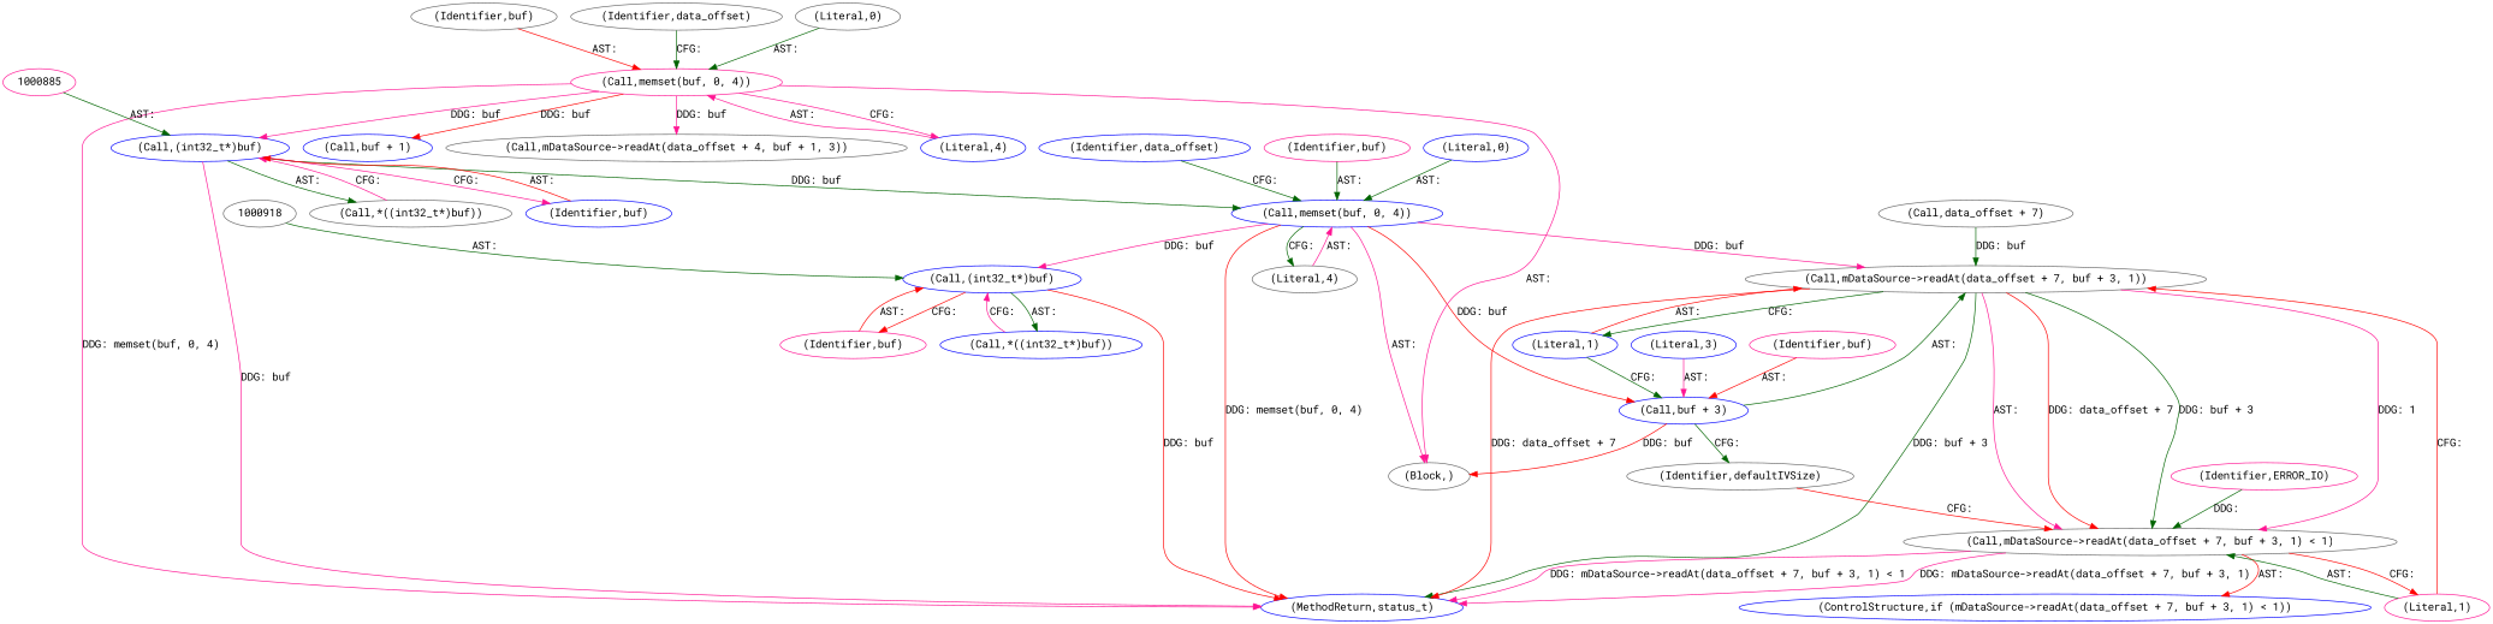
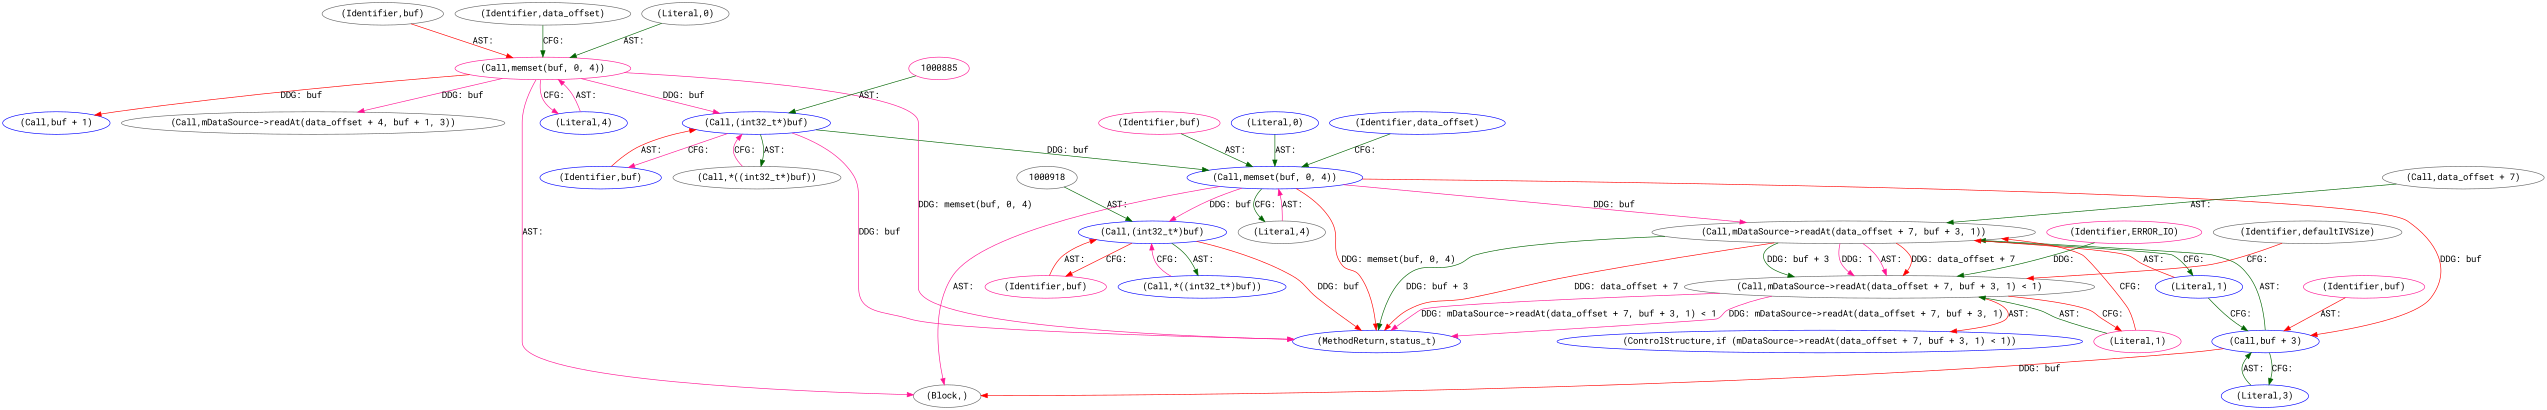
  digraph {
    fontname="Roboto Mono"
    node [color=blue fontname="Roboto Mono"]
    edge [color=darkgreen fontname="Roboto Mono"]
    n1 [label="(Call,memset(buf, 0, 4))"]
    n2 [color=gray40 label="(Call,mDataSource->readAt(data_offset + 7, buf + 3, 1))"]
    n3 [label="(Call,buf + 3)"]
    n4 [label="(Call,(int32_t*)buf)"]
    n5 [color=gray40 label="(Literal,4)"]
    n6 [label="(MethodReturn,status_t)"]
    n7 [color=gray40 label="(Block,)"]
    n8 [color=gray40 label="(Call,mDataSource->readAt(data_offset + 7, buf + 3, 1) < 1)"]
    n9 [label="(Literal,1)"]
    n10 [label="(Literal,3)"]
    n11 [color=deeppink label="(Identifier,buf)"]
    n12 [label="(Call,*((int32_t*)buf))"]
    n13 [label="(Call,(int32_t*)buf)"]
    n14 [color=gray40 label="(Call,*((int32_t*)buf))"]
    n15 [label="(Identifier,buf)"]
    n16 [color=deeppink label="(Call,memset(buf, 0, 4))"]
    n17 [label="(Call,buf + 1)"]
    n18 [color=gray40 label="(Call,mDataSource->readAt(data_offset + 4, buf + 1, 3))"]
    n19 [label="(Literal,4)"]
    n20 [label="(ControlStructure,if (mDataSource->readAt(data_offset + 7, buf + 3, 1) < 1))"]
    n21 [color=deeppink label="(Literal,1)"]
    n22 [color=gray40 label="(Call,data_offset + 7)"]
    n23 [color=gray40 label="(Identifier,buf)"]
    n24 [color=deeppink label="(Identifier,ERROR_IO)"]
    n25 [label="(Identifier,data_offset)"]
    n26 [color=deeppink label="(Identifier,buf)"]
    n27 [color=deeppink label="(Identifier,buf)"]
    n28 [color=gray40 label="(Identifier,data_offset)"]
    n29 [label="(Literal,0)"]
    n30 [color=gray40 label="(Literal,0)"]
    n31 [color=gray40 label="(Identifier,defaultIVSize)"]
    1000885 [color=deeppink]
    1000918 [color=gray40]
    n1 -> n2 [color=deeppink label="DDG: buf"]
    n1 -> n3 [color=red label="DDG: buf"]
    n1 -> n4 [color=deeppink label="DDG: buf"]
    n1 -> n5 [label="CFG: "]
    n1 -> n6 [color=red label="DDG: memset(buf, 0, 4)"]
    n1 -> n7 [color=deeppink label="AST: "]
    n2 -> n6 [label="DDG: buf + 3"]
    n2 -> n6 [color=red label="DDG: data_offset + 7"]
    n2 -> n8 [color=deeppink label="AST: "]
    n2 -> n8 [color=red label="DDG: data_offset + 7"]
    n2 -> n8 [label="DDG: buf + 3"]
    n2 -> n8 [color=deeppink label="DDG: 1"]
    n2 -> n9 [label="CFG: "]
    n3 -> n2 [label="AST: "]
    n3 -> n7 [color=red label="DDG: buf"]
-   n3 -> n31 [label="CFG: "]
+   n3 -> n10 [label="CFG: "]
    n4 -> n6 [color=red label="DDG: buf"]
    n4 -> n11 [color=red label="CFG: "]
    n4 -> n12 [label="AST: "]
    n5 -> n1 [color=deeppink label="AST: "]
    n8 -> n6 [color=deeppink label="DDG: mDataSource->readAt(data_offset + 7, buf + 3, 1) < 1"]
    n8 -> n6 [color=deeppink label="DDG: mDataSource->readAt(data_offset + 7, buf + 3, 1)"]
    n8 -> n20 [color=red label="AST: "]
    n8 -> n21 [color=red label="CFG: "]
    n9 -> n2 [color=red label="AST: "]
    n9 -> n3 [label="CFG: "]
-   n10 -> n3 [color=deeppink label="AST: "]
+   n10 -> n3 [label="AST: "]
    n11 -> n4 [color=red label="AST: "]
    n12 -> n4 [color=deeppink label="CFG: "]
    n13 -> n1 [label="DDG: buf"]
    n13 -> n6 [color=deeppink label="DDG: buf"]
    n13 -> n14 [label="AST: "]
    n13 -> n15 [color=deeppink label="CFG: "]
    n14 -> n13 [color=deeppink label="CFG: "]
    n15 -> n13 [color=red label="AST: "]
    n16 -> n6 [color=deeppink label="DDG: memset(buf, 0, 4)"]
    n16 -> n7 [color=deeppink label="AST: "]
    n16 -> n13 [color=deeppink label="DDG: buf"]
    n16 -> n17 [color=red label="DDG: buf"]
    n16 -> n18 [color=deeppink label="DDG: buf"]
    n16 -> n19 [color=deeppink label="CFG: "]
    n19 -> n16 [color=deeppink label="AST: "]
    n21 -> n2 [color=red label="CFG: "]
    n21 -> n8 [label="AST: "]
-   n22 -> n2 [label="DDG: buf"]
+   n22 -> n2 [label="AST: "]
    n23 -> n16 [color=red label="AST: "]
    n24 -> n8 [label="DDG: "]
    n25 -> n1 [label="CFG: "]
    n26 -> n1 [label="AST: "]
    n27 -> n3 [color=red label="AST: "]
    n28 -> n16 [label="CFG: "]
    n29 -> n1 [label="AST: "]
    n30 -> n16 [label="AST: "]
    n31 -> n8 [color=red label="CFG: "]
    1000885 -> n13 [label="AST: "]
    1000918 -> n4 [label="AST: "]
  }
